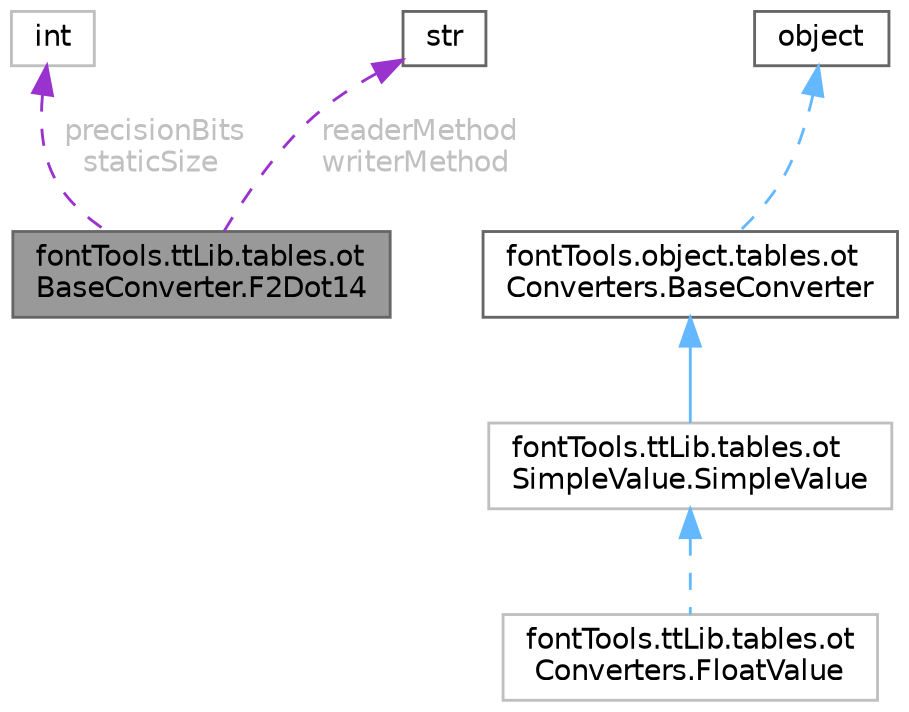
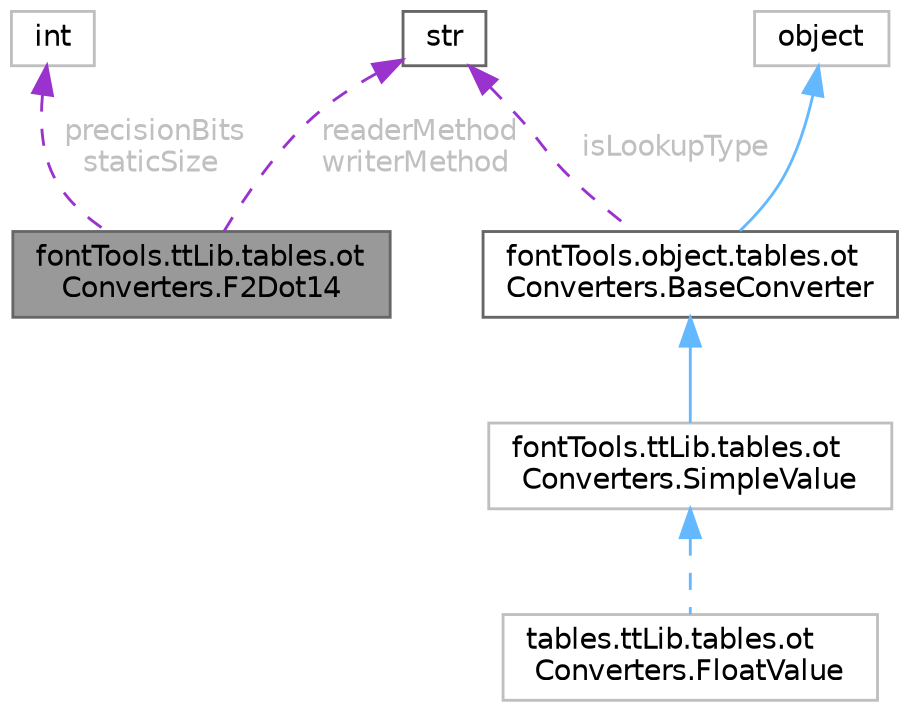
  digraph {
    node [color=grey75 fillcolor=white fontname=Helvetica fontsize=10 shape=box style=filled]
    edge [color=steelblue1 dir=back fontname=Helvetica fontsize=10 labelfontname=Helvetica labelfontsize=10 style=dashed]
-   n1 [color=gray40 fillcolor=grey60 fontcolor=black height=0.2 label="fontTools.ttLib.tables.ot\lBaseConverter.F2Dot14" width=0.4]
-   n2 [height=0.2 label="fontTools.ttLib.tables.ot\lConverters.FloatValue" width=0.4]
-   n3 [height=0.2 label="fontTools.ttLib.tables.ot\lSimpleValue.SimpleValue" width=0.4]
+   n1 [color=gray40 fillcolor=grey60 fontcolor=black height=0.2 label="fontTools.ttLib.tables.ot\lConverters.F2Dot14" width=0.4]
+   n2 [height=0.2 label="tables.ttLib.tables.ot\lConverters.FloatValue" width=0.4]
+   n3 [height=0.2 label="fontTools.ttLib.tables.ot\lConverters.SimpleValue" width=0.4]
    n4 [color=gray40 height=0.2 label="fontTools.object.tables.ot\lConverters.BaseConverter" width=0.4]
-   n5 [color=gray40 height=0.2 label=object width=0.4]
+   n5 [height=0.2 label=object width=0.4]
    n6 [color=gray40 height=0.2 label=str width=0.4]
    n7 [height=0.2 label=int width=0.4]
    n3 -> n2
    n4 -> n3 [style=solid]
-   n5 -> n4
+   n5 -> n4 [style=solid]
    n6 -> n1 [color=darkorchid3 fontcolor=grey label=" readerMethod\nwriterMethod"]
+   n6 -> n4 [color=darkorchid3 fontcolor=grey label=" isLookupType"]
    n7 -> n1 [color=darkorchid3 fontcolor=grey label=" precisionBits\nstaticSize"]
  }
